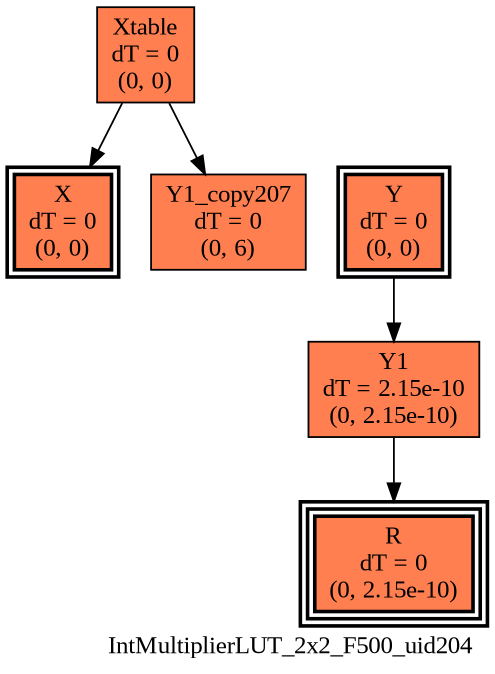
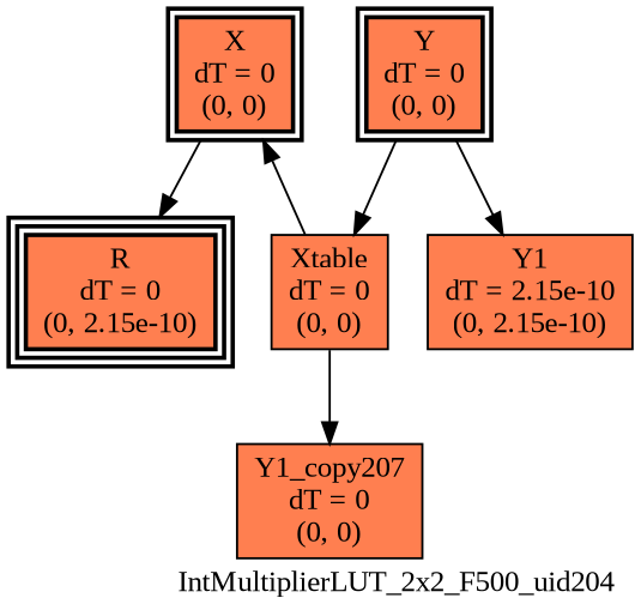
  digraph {
    fontname="Liberation Serif"
    label=IntMultiplierLUT_2x2_F500_uid204
    labeljust=right
    labelloc=bottom
    nodesep=0.25
    ranksep=0.5
    node [color=black fillcolor=coral fontname="Liberation Serif" peripheries=1 shape=box style="bold, filled"]
    edge [arrowhead=normal arrowsize=1.0 arrowtail=normal color=black dir=forward fontname="Liberation Serif"]
    n1 [label="X\ndT = 0\n(0, 0)" peripheries=2]
    n2 [label="Y\ndT = 0\n(0, 0)" peripheries=2]
    n3 [label="R\ndT = 0\n(0, 2.15e-10)" peripheries=3]
    n4 [label="Xtable\ndT = 0\n(0, 0)" style=filled]
    n5 [label="Y1\ndT = 2.15e-10\n(0, 2.15e-10)" style=filled]
-   n6 [label="Y1_copy207\ndT = 0\n(0, 6)" style=filled]
+   n6 [label="Y1_copy207\ndT = 0\n(0, 0)" style=filled]
    subgraph sub_1 {
      rank=same
      n1
      n2
    }
    subgraph sub_2 {
      rank=same
      n3
    }
+   n2 -> n4
    n2 -> n5
    n4 -> n1
    n4 -> n6
-   n5 -> n3
+   n1 -> n3
  }
